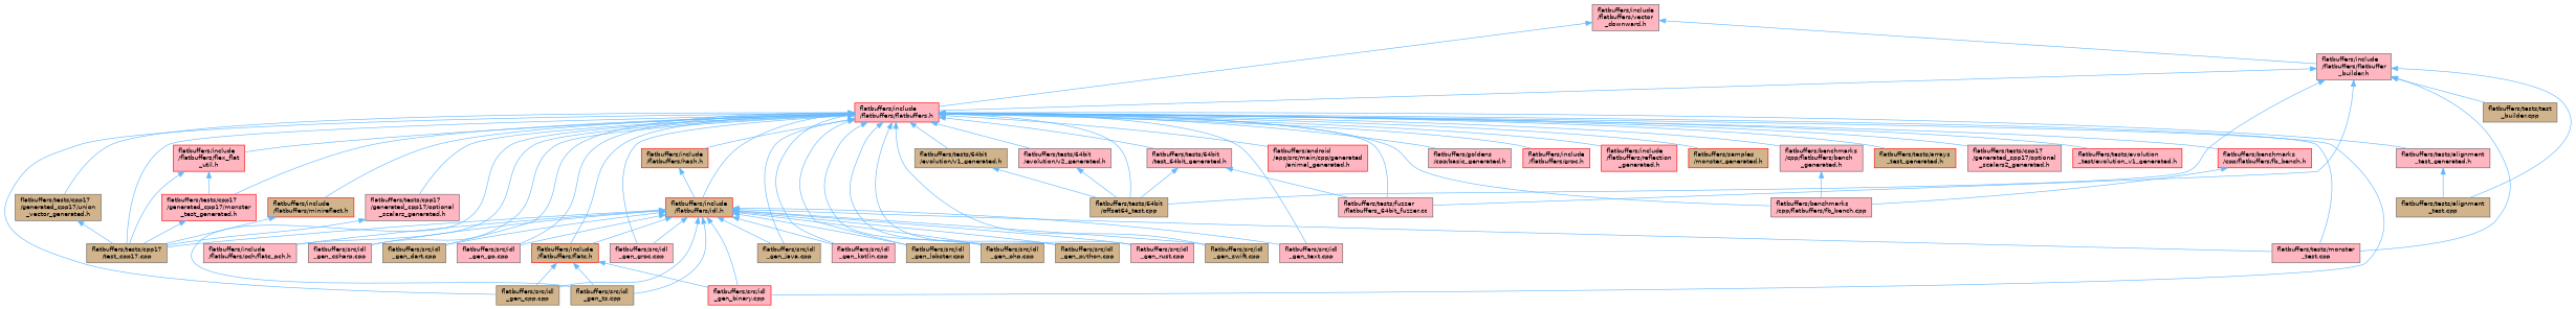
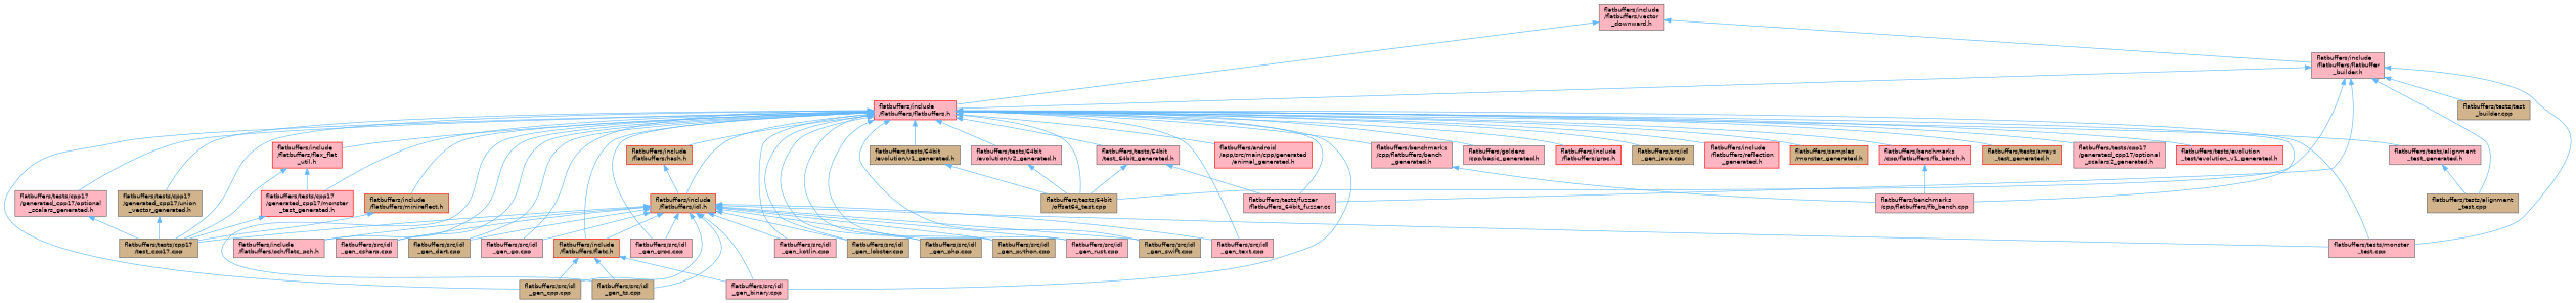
  digraph {
    node [color=grey40 fillcolor=lightpink fontname=Helvetica fontsize=10 shape=box style=filled]
    edge [color=steelblue1 dir=back fontname=Helvetica fontsize=10 labelfontname=Helvetica labelfontsize=10 style=solid]
    n1 [color=gray40 fontcolor=black height=0.2 label="flatbuffers/include\l/flatbuffers/vector\l_downward.h" width=0.4]
    n2 [height=0.2 label="flatbuffers/include\l/flatbuffers/flatbuffer\l_builder.h" width=0.4]
    n3 [color=red height=0.2 label="flatbuffers/include\l/flatbuffers/flatbuffers.h" width=0.4]
    n4 [height=0.2 label="flatbuffers/tests/monster\l_test.cpp" width=0.4]
    n5 [fillcolor=tan height=0.2 label="flatbuffers/tests/64bit\l/offset64_test.cpp" width=0.4]
    n6 [height=0.2 label="flatbuffers/tests/fuzzer\l/flatbuffers_64bit_fuzzer.cc" width=0.4]
    n7 [fillcolor=tan height=0.2 label="flatbuffers/tests/alignment\l_test.cpp" width=0.4]
    n8 [fillcolor=tan height=0.2 label="flatbuffers/tests/test\l_builder.cpp" width=0.4]
    n9 [color=red height=0.2 label="flatbuffers/android\l/app/src/main/cpp/generated\l/animal_generated.h" width=0.4]
    n10 [height=0.2 label="flatbuffers/benchmarks\l/cpp/flatbuffers/bench\l_generated.h" width=0.4]
    n11 [height=0.2 label="flatbuffers/benchmarks\l/cpp/flatbuffers/fb_bench.cpp" width=0.4]
    n12 [color=red height=0.2 label="flatbuffers/benchmarks\l/cpp/flatbuffers/fb_bench.h" width=0.4]
    n13 [height=0.2 label="flatbuffers/goldens\l/cpp/basic_generated.h" width=0.4]
    n14 [color=red fillcolor=tan height=0.2 label="flatbuffers/include\l/flatbuffers/flatc.h" width=0.4]
-   n15 [color=red height=0.2 label="flatbuffers/src/idl\l_gen_binary.cpp" width=0.4]
+   n15 [height=0.2 label="flatbuffers/src/idl\l_gen_binary.cpp" width=0.4]
    n16 [fillcolor=tan height=0.2 label="flatbuffers/src/idl\l_gen_cpp.cpp" width=0.4]
    n17 [fillcolor=tan height=0.2 label="flatbuffers/src/idl\l_gen_ts.cpp" width=0.4]
    n18 [color=red height=0.2 label="flatbuffers/include\l/flatbuffers/flex_flat\l_util.h" width=0.4]
    n19 [color=red height=0.2 label="flatbuffers/tests/cpp17\l/generated_cpp17/monster\l_test_generated.h" width=0.4]
    n20 [fillcolor=tan height=0.2 label="flatbuffers/tests/cpp17\l/test_cpp17.cpp" width=0.4]
    n21 [color=red height=0.2 label="flatbuffers/include\l/flatbuffers/grpc.h" width=0.4]
    n22 [color=red fillcolor=tan height=0.2 label="flatbuffers/include\l/flatbuffers/hash.h" width=0.4]
    n23 [color=red fillcolor=tan height=0.2 label="flatbuffers/include\l/flatbuffers/idl.h" width=0.4]
    n24 [height=0.2 label="flatbuffers/include\l/flatbuffers/pch/flatc_pch.h" width=0.4]
    n25 [height=0.2 label="flatbuffers/src/idl\l_gen_csharp.cpp" width=0.4]
    n26 [fillcolor=tan height=0.2 label="flatbuffers/src/idl\l_gen_dart.cpp" width=0.4]
    n27 [height=0.2 label="flatbuffers/src/idl\l_gen_go.cpp" width=0.4]
    n28 [height=0.2 label="flatbuffers/src/idl\l_gen_grpc.cpp" width=0.4]
    n29 [fillcolor=tan height=0.2 label="flatbuffers/src/idl\l_gen_java.cpp" width=0.4]
    n30 [height=0.2 label="flatbuffers/src/idl\l_gen_kotlin.cpp" width=0.4]
    n31 [fillcolor=tan height=0.2 label="flatbuffers/src/idl\l_gen_lobster.cpp" width=0.4]
    n32 [fillcolor=tan height=0.2 label="flatbuffers/src/idl\l_gen_php.cpp" width=0.4]
    n33 [fillcolor=tan height=0.2 label="flatbuffers/src/idl\l_gen_python.cpp" width=0.4]
    n34 [height=0.2 label="flatbuffers/src/idl\l_gen_rust.cpp" width=0.4]
    n35 [fillcolor=tan height=0.2 label="flatbuffers/src/idl\l_gen_swift.cpp" width=0.4]
    n36 [height=0.2 label="flatbuffers/src/idl\l_gen_text.cpp" width=0.4]
    n37 [color=red fillcolor=tan height=0.2 label="flatbuffers/include\l/flatbuffers/minireflect.h" width=0.4]
    n38 [color=red height=0.2 label="flatbuffers/include\l/flatbuffers/reflection\l_generated.h" width=0.4]
    n39 [color=red fillcolor=tan height=0.2 label="flatbuffers/samples\l/monster_generated.h" width=0.4]
    n40 [fillcolor=tan height=0.2 label="flatbuffers/tests/64bit\l/evolution/v1_generated.h" width=0.4]
    n41 [height=0.2 label="flatbuffers/tests/64bit\l/evolution/v2_generated.h" width=0.4]
    n42 [height=0.2 label="flatbuffers/tests/64bit\l/test_64bit_generated.h" width=0.4]
    n43 [height=0.2 label="flatbuffers/tests/alignment\l_test_generated.h" width=0.4]
    n44 [color=red fillcolor=tan height=0.2 label="flatbuffers/tests/arrays\l_test_generated.h" width=0.4]
    n45 [height=0.2 label="flatbuffers/tests/cpp17\l/generated_cpp17/optional\l_scalars2_generated.h" width=0.4]
    n46 [height=0.2 label="flatbuffers/tests/cpp17\l/generated_cpp17/optional\l_scalars_generated.h" width=0.4]
    n47 [fillcolor=tan height=0.2 label="flatbuffers/tests/cpp17\l/generated_cpp17/union\l_vector_generated.h" width=0.4]
    n48 [color=red height=0.2 label="flatbuffers/tests/evolution\l_test/evolution_v1_generated.h" width=0.4]
    n1 -> n2
    n1 -> n3
    n2 -> n3
    n2 -> n4
    n2 -> n5
    n2 -> n6
    n2 -> n7
    n2 -> n8
    n3 -> n4
    n3 -> n5
    n3 -> n6
    n3 -> n9
    n3 -> n10
    n3 -> n11
    n3 -> n12
    n3 -> n13
    n3 -> n14
    n3 -> n15
    n3 -> n16
    n3 -> n17
    n3 -> n18
    n3 -> n19
    n3 -> n20
    n3 -> n21
    n3 -> n22
    n3 -> n23
    n3 -> n24
    n3 -> n25
    n3 -> n26
    n3 -> n27
    n3 -> n28
    n3 -> n29
    n3 -> n30
    n3 -> n31
    n3 -> n32
    n3 -> n33
    n3 -> n34
    n3 -> n35
    n3 -> n36
    n3 -> n37
    n3 -> n38
    n3 -> n39
    n3 -> n40
    n3 -> n41
    n3 -> n42
    n3 -> n43
    n3 -> n44
    n3 -> n45
    n3 -> n46
    n3 -> n47
    n3 -> n48
    n10 -> n11
    n12 -> n11
    n14 -> n15
    n14 -> n16
    n14 -> n17
    n18 -> n19
    n18 -> n20
    n19 -> n20
    n22 -> n23
    n23 -> n4
    n23 -> n14
    n23 -> n15
    n23 -> n16
    n23 -> n17
    n23 -> n20
    n23 -> n24
    n23 -> n25
    n23 -> n26
    n23 -> n27
    n23 -> n28
-   n23 -> n29
    n23 -> n30
    n23 -> n31
    n23 -> n32
    n23 -> n33
    n23 -> n34
    n23 -> n35
    n23 -> n36
    n37 -> n20
    n40 -> n5
    n41 -> n5
    n42 -> n5
    n42 -> n6
    n43 -> n7
    n46 -> n20
    n47 -> n20
  }
